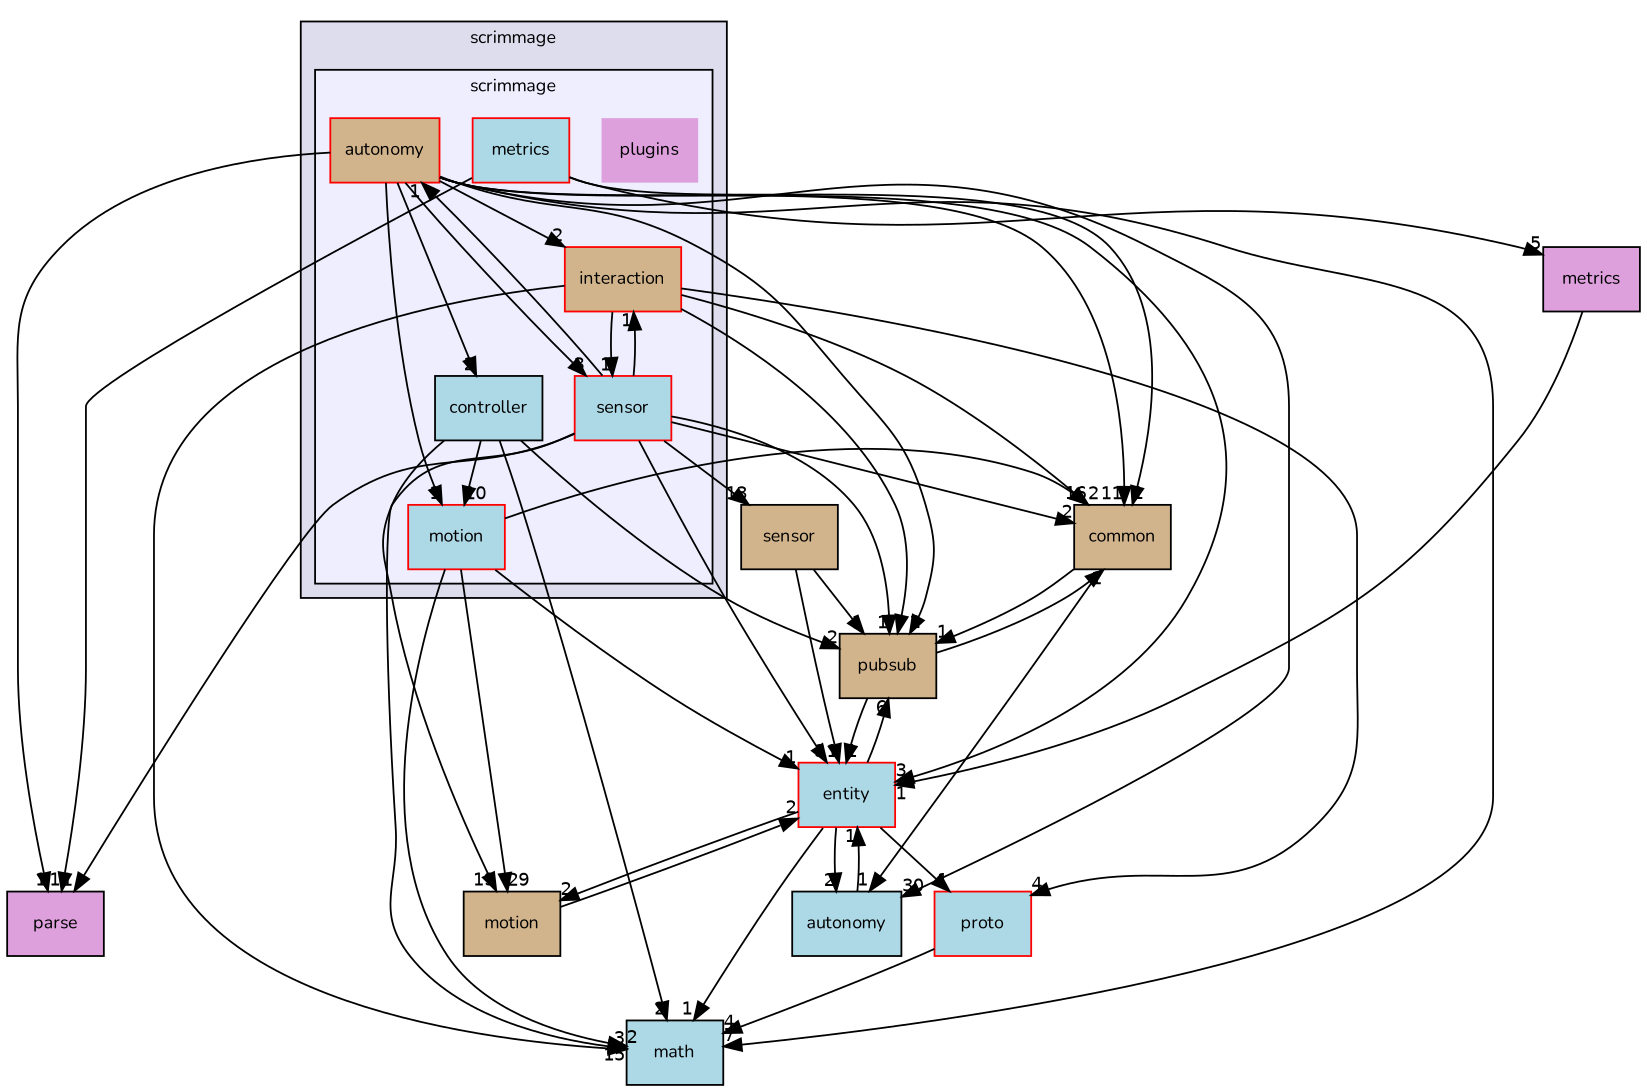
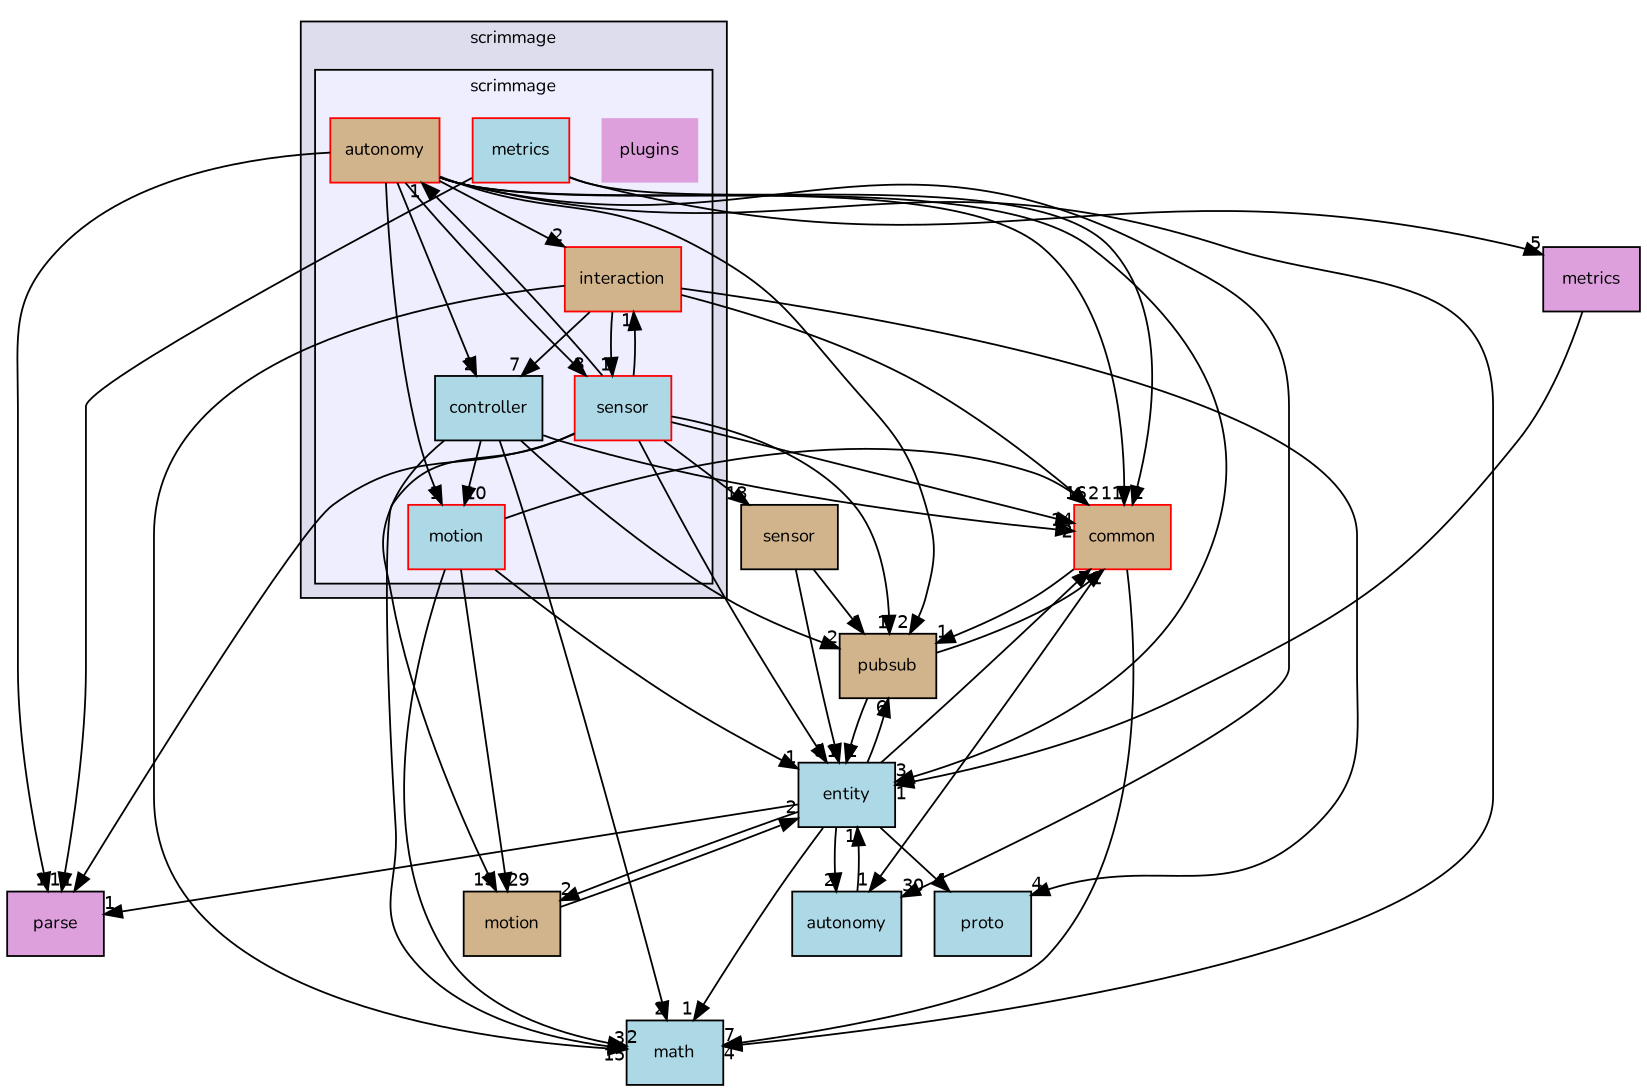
  digraph {
    compound=true
    fontname=Nunito
    node [fillcolor=lightblue fontname=Nunito fontsize=10 shape=box style=filled]
    edge [fontname=Nunito headlabel=1 labeldistance=1.5 labelfontname=Helvetica labelfontsize=10]
    n1 [fillcolor=plum label=plugins shape=plaintext]
    n2 [color=red fillcolor=tan label=autonomy]
    n3 [color=black label=controller]
    n4 [color=red fillcolor=tan label=interaction]
    n5 [color=red label=metrics]
    n6 [color=red label=motion]
    n7 [color=red label=sensor]
-   n8 [fillcolor=tan label=common]
+   n8 [fillcolor=tan label=common color=red]
    n9 [fillcolor=plum label=parse]
    n10 [fillcolor=tan label=pubsub]
    n11 [label=math]
-   n12 [label=entity color=red]
+   n12 [label=entity]
    n13 [label=autonomy]
    n14 [fillcolor=tan label=motion]
-   n15 [label=proto color=red]
+   n15 [label=proto]
    n16 [fillcolor=plum label=metrics]
    n17 [fillcolor=tan label=sensor]
    subgraph cluster_1 {
      bgcolor="#ddddee"
      fontsize=10
      label=scrimmage
      pencolor=black
      subgraph cluster_2 {
        bgcolor="#eeeeff"
        fontsize=10
        label=scrimmage
        pencolor=black
        n1
        n2
        n3
        n4
        n5
        n6
        n7
      }
    }
    n2 -> n3 [headlabel=2]
    n2 -> n4 [headlabel=2]
    n2 -> n6
    n2 -> n7 [headlabel=3]
    n2 -> n8 [headlabel=11]
    n2 -> n9
    n2 -> n10 [headlabel=2]
    n2 -> n11 [headlabel=7]
    n2 -> n12 [headlabel=3]
    n2 -> n13 [headlabel=30]
    n3 -> n6 [headlabel=10]
+   n3 -> n8 [headlabel=14]
    n3 -> n10 [headlabel=2]
    n3 -> n11 [headlabel=2]
    n3 -> n14 [headlabel=19]
    n4 -> n7
    n4 -> n8 [headlabel=2]
-   n4 -> n10 [headlabel=7]
+   n4 -> n3 [headlabel=7]
    n4 -> n11 [headlabel=3]
    n4 -> n15 [headlabel=4]
    n5 -> n8
    n5 -> n9
    n5 -> n16 [headlabel=5]
    n6 -> n8 [headlabel=16]
    n6 -> n11 [headlabel=15]
    n6 -> n12
    n6 -> n14 [headlabel=29]
    n7 -> n2
    n7 -> n4
    n7 -> n8 [headlabel=2]
    n7 -> n9
    n7 -> n10
    n7 -> n11 [headlabel=2]
    n7 -> n12 [headlabel=3]
    n7 -> n17 [headlabel=13]
    n8 -> n10
-   n15 -> n11 [headlabel=4]
+   n8 -> n11 [headlabel=4]
    n8 -> n13
    n10 -> n8
    n10 -> n12
+   n12 -> n8 [headlabel=7]
+   n12 -> n9
    n12 -> n10 [headlabel=6]
    n12 -> n11
    n12 -> n13 [headlabel=2]
    n12 -> n14 [headlabel=2]
    n12 -> n15
    n13 -> n12
    n14 -> n12 [headlabel=2]
    n16 -> n12
    n17 -> n10
    n17 -> n12
  }
